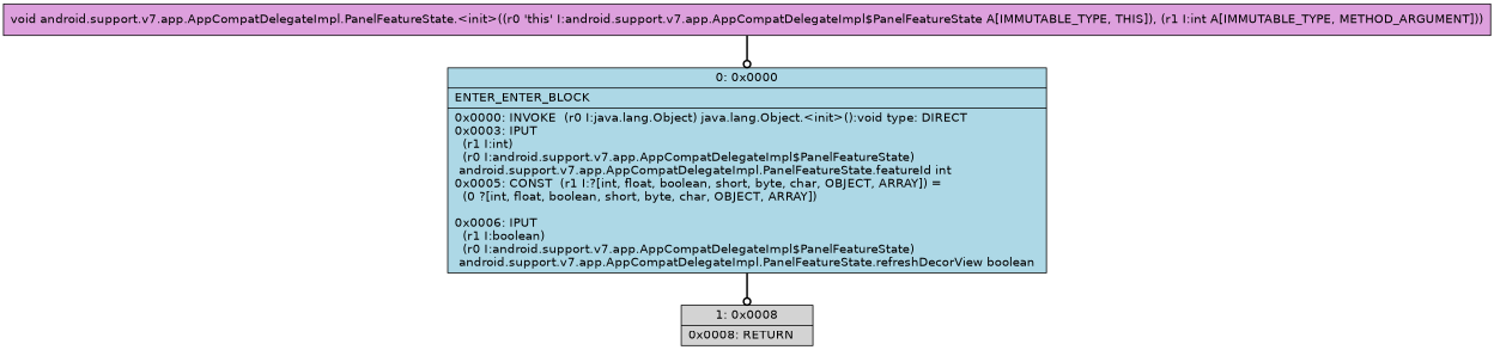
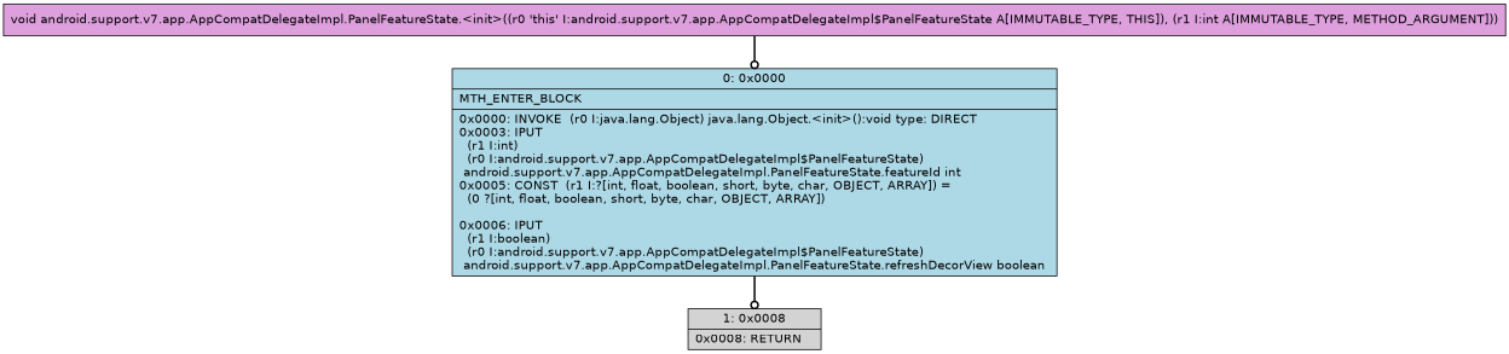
  digraph {
    fontname="DejaVu Sans"
    node [shape=record style=filled fontname="DejaVu Sans"]
    edge [style=bold arrowhead=odot fontname="DejaVu Sans"]
-   n1 [label="{0\:\ 0x0000|ENTER_ENTER_BLOCK\l|0x0000: INVOKE  (r0 I:java.lang.Object) java.lang.Object.\<init\>():void type: DIRECT \l0x0003: IPUT  \l  (r1 I:int)\l  (r0 I:android.support.v7.app.AppCompatDelegateImpl$PanelFeatureState)\l android.support.v7.app.AppCompatDelegateImpl.PanelFeatureState.featureId int \l0x0005: CONST  (r1 I:?[int, float, boolean, short, byte, char, OBJECT, ARRAY]) = \l  (0 ?[int, float, boolean, short, byte, char, OBJECT, ARRAY])\l \l0x0006: IPUT  \l  (r1 I:boolean)\l  (r0 I:android.support.v7.app.AppCompatDelegateImpl$PanelFeatureState)\l android.support.v7.app.AppCompatDelegateImpl.PanelFeatureState.refreshDecorView boolean \l}" fillcolor=lightblue]
+   n1 [label="{0\:\ 0x0000|MTH_ENTER_BLOCK\l|0x0000: INVOKE  (r0 I:java.lang.Object) java.lang.Object.\<init\>():void type: DIRECT \l0x0003: IPUT  \l  (r1 I:int)\l  (r0 I:android.support.v7.app.AppCompatDelegateImpl$PanelFeatureState)\l android.support.v7.app.AppCompatDelegateImpl.PanelFeatureState.featureId int \l0x0005: CONST  (r1 I:?[int, float, boolean, short, byte, char, OBJECT, ARRAY]) = \l  (0 ?[int, float, boolean, short, byte, char, OBJECT, ARRAY])\l \l0x0006: IPUT  \l  (r1 I:boolean)\l  (r0 I:android.support.v7.app.AppCompatDelegateImpl$PanelFeatureState)\l android.support.v7.app.AppCompatDelegateImpl.PanelFeatureState.refreshDecorView boolean \l}" fillcolor=lightblue]
    n2 [label="{1\:\ 0x0008|0x0008: RETURN   \l}" fillcolor=lightgrey]
    n3 [label="{void android.support.v7.app.AppCompatDelegateImpl.PanelFeatureState.\<init\>((r0 'this' I:android.support.v7.app.AppCompatDelegateImpl$PanelFeatureState A[IMMUTABLE_TYPE, THIS]), (r1 I:int A[IMMUTABLE_TYPE, METHOD_ARGUMENT])) }" fillcolor=plum]
    n1 -> n2
    n3 -> n1
  }
